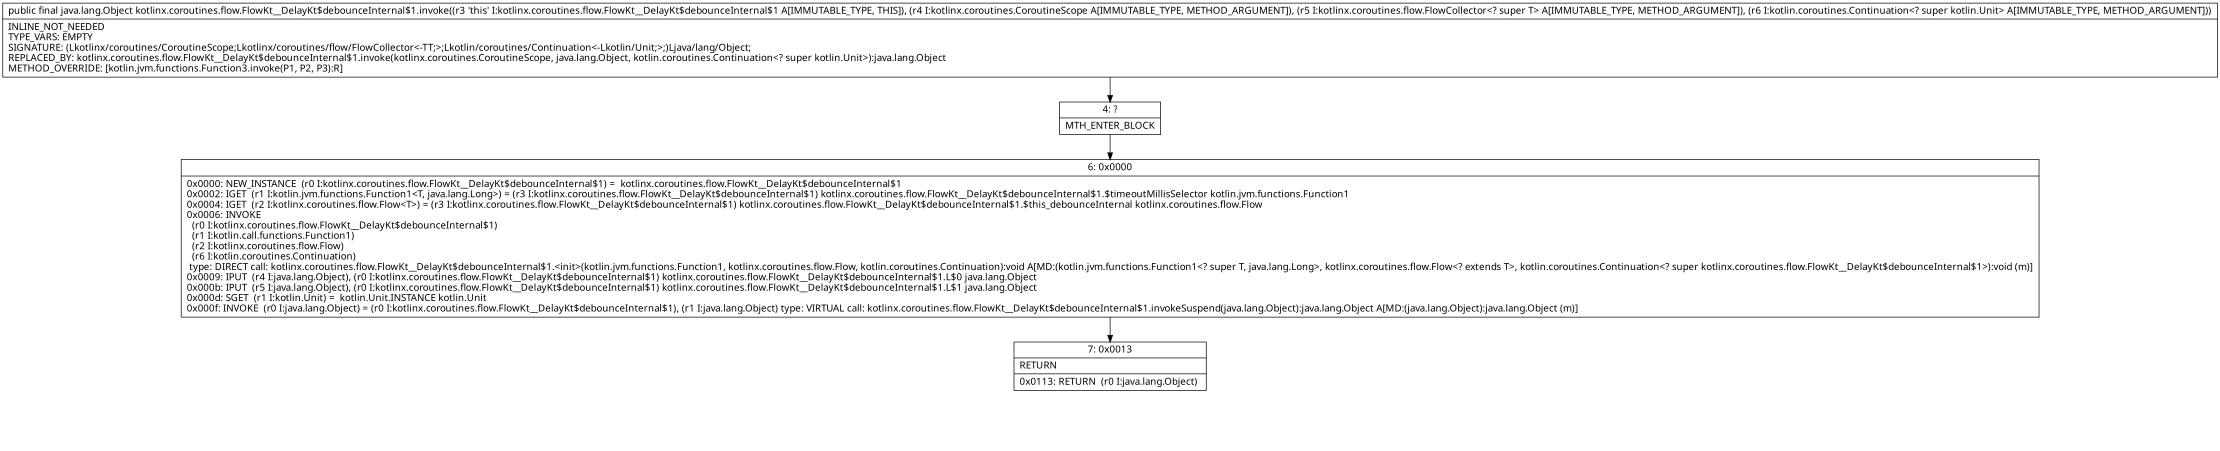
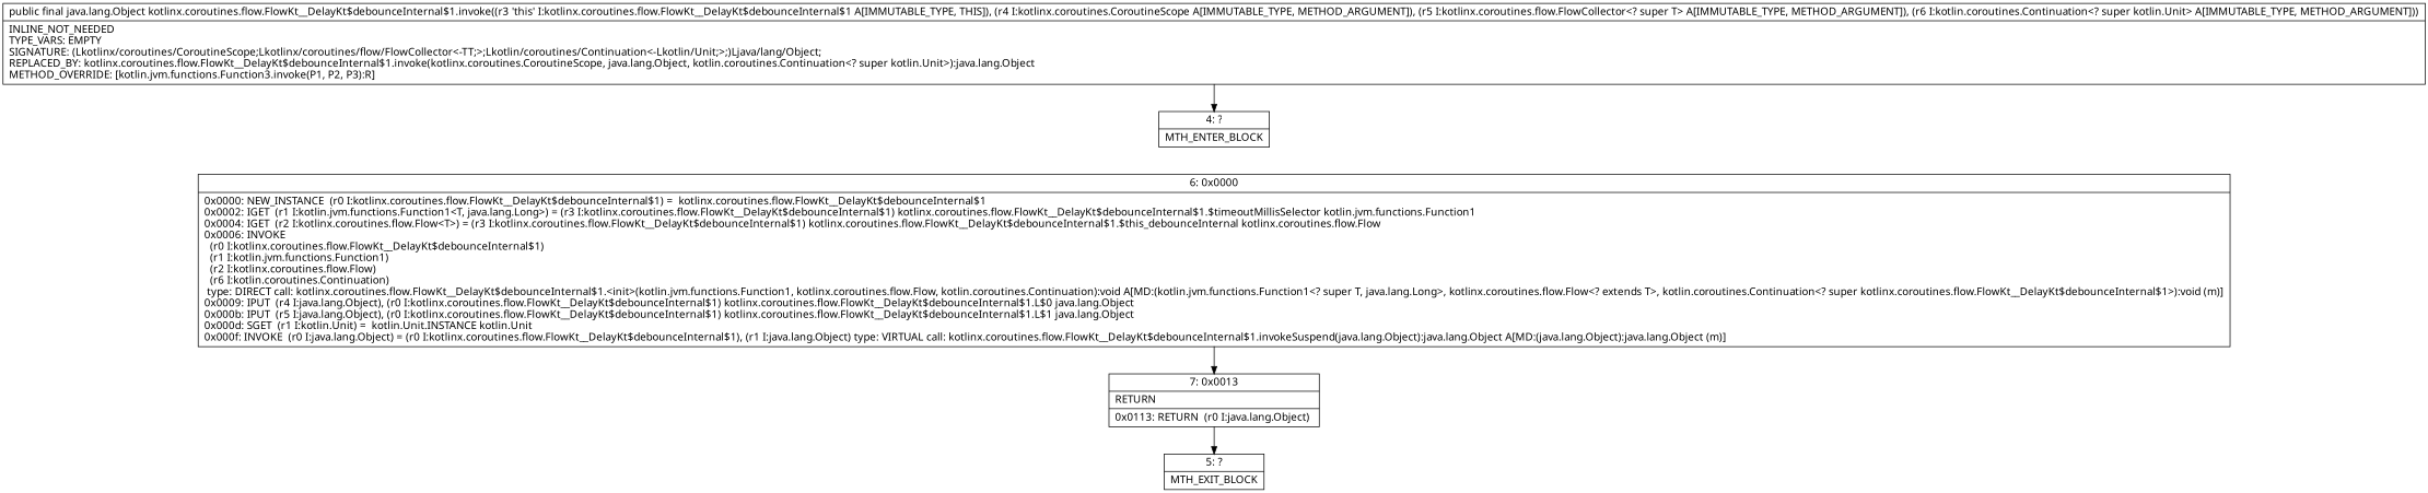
  digraph {
    fontname="Noto Sans"
    node [fontname="Noto Sans" shape=record]
    edge [fontname="Noto Sans"]
    n1 [label="{4\:\ ?|MTH_ENTER_BLOCK\l}"]
-   n2 [label="{6\:\ 0x0000|0x0000: NEW_INSTANCE  (r0 I:kotlinx.coroutines.flow.FlowKt__DelayKt$debounceInternal$1) =  kotlinx.coroutines.flow.FlowKt__DelayKt$debounceInternal$1 \l0x0002: IGET  (r1 I:kotlin.jvm.functions.Function1\<T, java.lang.Long\>) = (r3 I:kotlinx.coroutines.flow.FlowKt__DelayKt$debounceInternal$1) kotlinx.coroutines.flow.FlowKt__DelayKt$debounceInternal$1.$timeoutMillisSelector kotlin.jvm.functions.Function1 \l0x0004: IGET  (r2 I:kotlinx.coroutines.flow.Flow\<T\>) = (r3 I:kotlinx.coroutines.flow.FlowKt__DelayKt$debounceInternal$1) kotlinx.coroutines.flow.FlowKt__DelayKt$debounceInternal$1.$this_debounceInternal kotlinx.coroutines.flow.Flow \l0x0006: INVOKE  \l  (r0 I:kotlinx.coroutines.flow.FlowKt__DelayKt$debounceInternal$1)\l  (r1 I:kotlin.call.functions.Function1)\l  (r2 I:kotlinx.coroutines.flow.Flow)\l  (r6 I:kotlin.coroutines.Continuation)\l type: DIRECT call: kotlinx.coroutines.flow.FlowKt__DelayKt$debounceInternal$1.\<init\>(kotlin.jvm.functions.Function1, kotlinx.coroutines.flow.Flow, kotlin.coroutines.Continuation):void A[MD:(kotlin.jvm.functions.Function1\<? super T, java.lang.Long\>, kotlinx.coroutines.flow.Flow\<? extends T\>, kotlin.coroutines.Continuation\<? super kotlinx.coroutines.flow.FlowKt__DelayKt$debounceInternal$1\>):void (m)]\l0x0009: IPUT  (r4 I:java.lang.Object), (r0 I:kotlinx.coroutines.flow.FlowKt__DelayKt$debounceInternal$1) kotlinx.coroutines.flow.FlowKt__DelayKt$debounceInternal$1.L$0 java.lang.Object \l0x000b: IPUT  (r5 I:java.lang.Object), (r0 I:kotlinx.coroutines.flow.FlowKt__DelayKt$debounceInternal$1) kotlinx.coroutines.flow.FlowKt__DelayKt$debounceInternal$1.L$1 java.lang.Object \l0x000d: SGET  (r1 I:kotlin.Unit) =  kotlin.Unit.INSTANCE kotlin.Unit \l0x000f: INVOKE  (r0 I:java.lang.Object) = (r0 I:kotlinx.coroutines.flow.FlowKt__DelayKt$debounceInternal$1), (r1 I:java.lang.Object) type: VIRTUAL call: kotlinx.coroutines.flow.FlowKt__DelayKt$debounceInternal$1.invokeSuspend(java.lang.Object):java.lang.Object A[MD:(java.lang.Object):java.lang.Object (m)]\l}"]
+   n2 [label="{6\:\ 0x0000|0x0000: NEW_INSTANCE  (r0 I:kotlinx.coroutines.flow.FlowKt__DelayKt$debounceInternal$1) =  kotlinx.coroutines.flow.FlowKt__DelayKt$debounceInternal$1 \l0x0002: IGET  (r1 I:kotlin.jvm.functions.Function1\<T, java.lang.Long\>) = (r3 I:kotlinx.coroutines.flow.FlowKt__DelayKt$debounceInternal$1) kotlinx.coroutines.flow.FlowKt__DelayKt$debounceInternal$1.$timeoutMillisSelector kotlin.jvm.functions.Function1 \l0x0004: IGET  (r2 I:kotlinx.coroutines.flow.Flow\<T\>) = (r3 I:kotlinx.coroutines.flow.FlowKt__DelayKt$debounceInternal$1) kotlinx.coroutines.flow.FlowKt__DelayKt$debounceInternal$1.$this_debounceInternal kotlinx.coroutines.flow.Flow \l0x0006: INVOKE  \l  (r0 I:kotlinx.coroutines.flow.FlowKt__DelayKt$debounceInternal$1)\l  (r1 I:kotlin.jvm.functions.Function1)\l  (r2 I:kotlinx.coroutines.flow.Flow)\l  (r6 I:kotlin.coroutines.Continuation)\l type: DIRECT call: kotlinx.coroutines.flow.FlowKt__DelayKt$debounceInternal$1.\<init\>(kotlin.jvm.functions.Function1, kotlinx.coroutines.flow.Flow, kotlin.coroutines.Continuation):void A[MD:(kotlin.jvm.functions.Function1\<? super T, java.lang.Long\>, kotlinx.coroutines.flow.Flow\<? extends T\>, kotlin.coroutines.Continuation\<? super kotlinx.coroutines.flow.FlowKt__DelayKt$debounceInternal$1\>):void (m)]\l0x0009: IPUT  (r4 I:java.lang.Object), (r0 I:kotlinx.coroutines.flow.FlowKt__DelayKt$debounceInternal$1) kotlinx.coroutines.flow.FlowKt__DelayKt$debounceInternal$1.L$0 java.lang.Object \l0x000b: IPUT  (r5 I:java.lang.Object), (r0 I:kotlinx.coroutines.flow.FlowKt__DelayKt$debounceInternal$1) kotlinx.coroutines.flow.FlowKt__DelayKt$debounceInternal$1.L$1 java.lang.Object \l0x000d: SGET  (r1 I:kotlin.Unit) =  kotlin.Unit.INSTANCE kotlin.Unit \l0x000f: INVOKE  (r0 I:java.lang.Object) = (r0 I:kotlinx.coroutines.flow.FlowKt__DelayKt$debounceInternal$1), (r1 I:java.lang.Object) type: VIRTUAL call: kotlinx.coroutines.flow.FlowKt__DelayKt$debounceInternal$1.invokeSuspend(java.lang.Object):java.lang.Object A[MD:(java.lang.Object):java.lang.Object (m)]\l}"]
    n3 [label="{7\:\ 0x0013|RETURN\l|0x0113: RETURN  (r0 I:java.lang.Object) \l}"]
+   n4 [label="{5\:\ ?|MTH_EXIT_BLOCK\l}"]
    n5 [label="{public final java.lang.Object kotlinx.coroutines.flow.FlowKt__DelayKt$debounceInternal$1.invoke((r3 'this' I:kotlinx.coroutines.flow.FlowKt__DelayKt$debounceInternal$1 A[IMMUTABLE_TYPE, THIS]), (r4 I:kotlinx.coroutines.CoroutineScope A[IMMUTABLE_TYPE, METHOD_ARGUMENT]), (r5 I:kotlinx.coroutines.flow.FlowCollector\<? super T\> A[IMMUTABLE_TYPE, METHOD_ARGUMENT]), (r6 I:kotlin.coroutines.Continuation\<? super kotlin.Unit\> A[IMMUTABLE_TYPE, METHOD_ARGUMENT]))  | INLINE_NOT_NEEDED\lTYPE_VARS: EMPTY\lSIGNATURE: (Lkotlinx\/coroutines\/CoroutineScope;Lkotlinx\/coroutines\/flow\/FlowCollector\<\-TT;\>;Lkotlin\/coroutines\/Continuation\<\-Lkotlin\/Unit;\>;)Ljava\/lang\/Object;\lREPLACED_BY: kotlinx.coroutines.flow.FlowKt__DelayKt$debounceInternal$1.invoke(kotlinx.coroutines.CoroutineScope, java.lang.Object, kotlin.coroutines.Continuation\<? super kotlin.Unit\>):java.lang.Object\lMETHOD_OVERRIDE: [kotlin.jvm.functions.Function3.invoke(P1, P2, P3):R]\l}"]
-   n1 -> n2
    n2 -> n3
+   n3 -> n4
    n5 -> n1
  }
